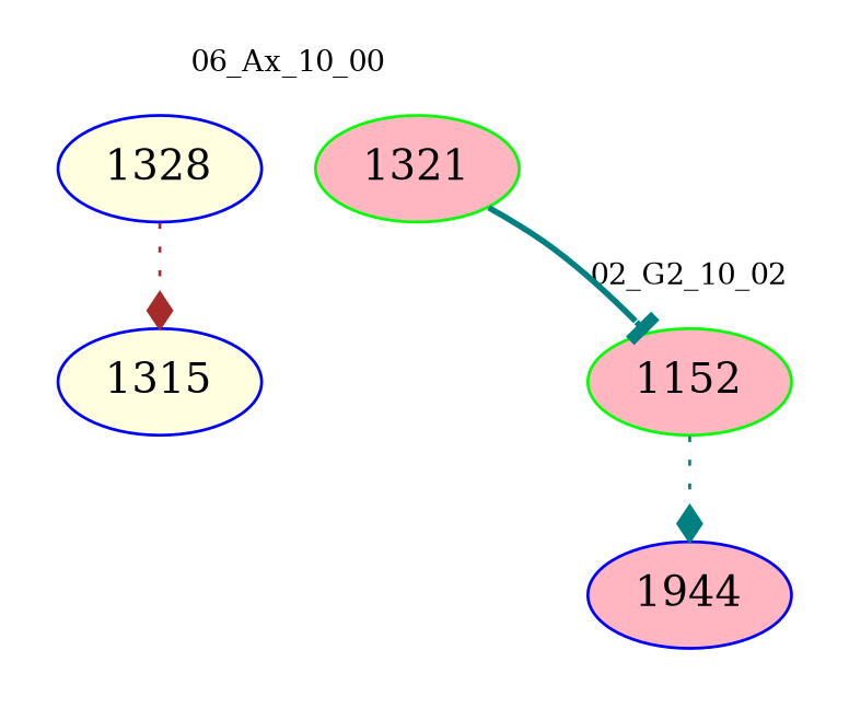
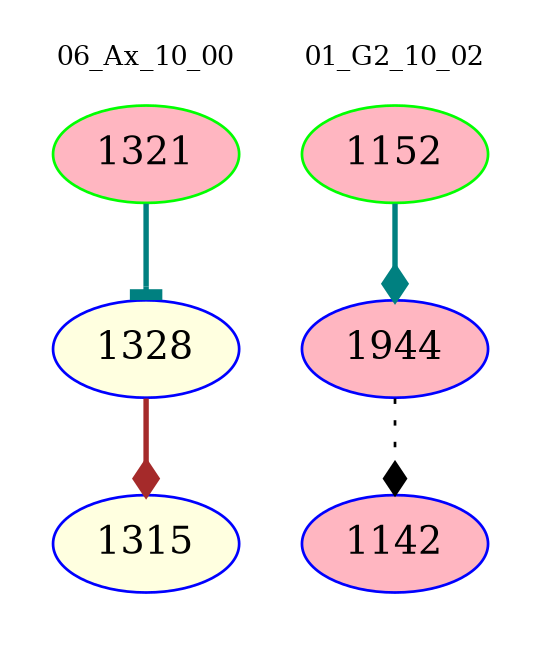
  digraph {
    node [color=blue fillcolor=lightpink style=filled]
    edge [arrowhead=diamond color=teal style=bold]
    n1 [color=green label=1321]
    n2 [fillcolor=lightyellow label=1328]
    n3 [fillcolor=lightyellow label=1315]
    n4 [color=green label=1152]
    n5 [label=1944]
+   n6 [label=1142]
    subgraph cluster_1 {
      color=white
      fontsize=10
      label="06_Ax_10_00"
      n1
      n2
      n3
    }
    subgraph cluster_2 {
      color=white
      fontsize=10
-     label="02_G2_10_02"
+     label="01_G2_10_02"
      n4
      n5
+     n6
    }
-   n1 -> n4 [arrowhead=tee]
-   n2 -> n3 [color=brown style=dotted]
-   n4 -> n5 [style=dotted]
+   n1 -> n2 [arrowhead=tee]
+   n2 -> n3 [color=brown]
+   n4 -> n5
+   n5 -> n6 [color=black style=dotted]
  }
